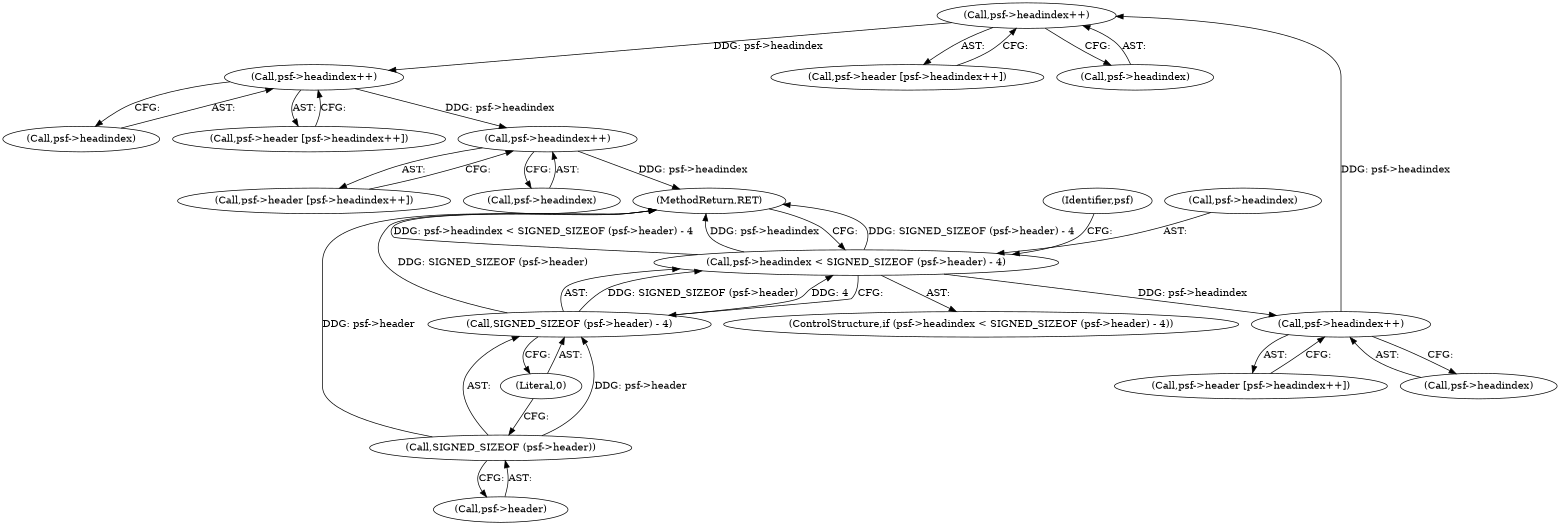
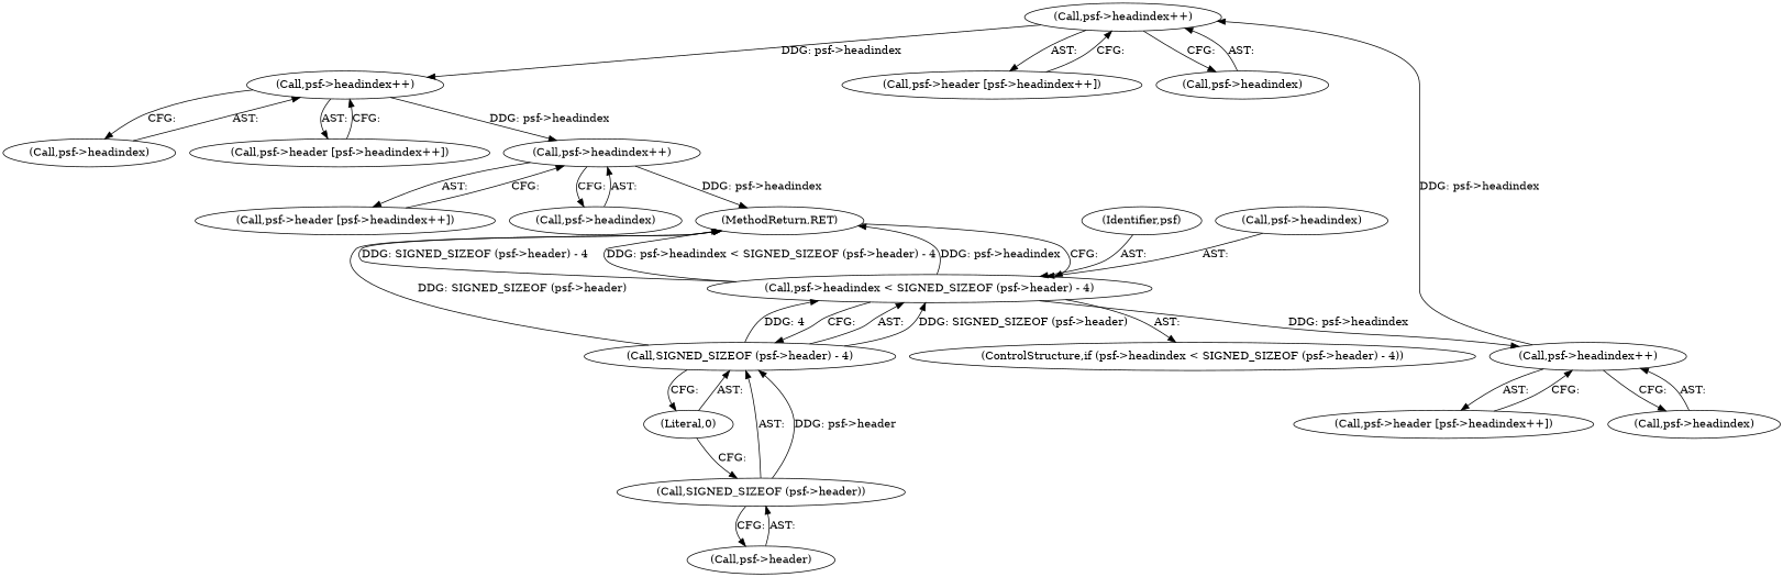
  digraph {
    n1 [label="(Call,psf->headindex++)"]
    n2 [label="(Call,psf->headindex++)"]
    n3 [label="(Call,psf->header [psf->headindex++])"]
    n4 [label="(Call,psf->headindex)"]
    n5 [label="(Call,psf->headindex++)"]
    n6 [label="(Call,psf->headindex)"]
    n7 [label="(Call,psf->header [psf->headindex++])"]
    n8 [label="(Call,psf->headindex++)"]
    n9 [label="(Call,psf->header [psf->headindex++])"]
    n10 [label="(Call,psf->headindex)"]
    n11 [label="(Call,psf->headindex < SIGNED_SIZEOF (psf->header) - 4)"]
    n12 [label="(Call,SIGNED_SIZEOF (psf->header) - 4)"]
    n13 [label="(ControlStructure,if (psf->headindex < SIGNED_SIZEOF (psf->header) - 4))"]
    n14 [label="(MethodReturn,RET)"]
    n15 [label="(Literal,0)"]
    n16 [label="(Call,SIGNED_SIZEOF (psf->header))"]
    n17 [label="(Call,psf->header)"]
    n18 [label="(Call,psf->header [psf->headindex++])"]
    n19 [label="(Call,psf->headindex)"]
    n20 [label="(Identifier,psf)"]
    n21 [label="(Call,psf->headindex)"]
    n1 -> n2 [label="DDG: psf->headindex"]
    n1 -> n3 [label="AST: "]
    n1 -> n4 [label="CFG: "]
    n2 -> n5 [label="DDG: psf->headindex"]
    n2 -> n6 [label="CFG: "]
    n2 -> n7 [label="AST: "]
    n3 -> n1 [label="CFG: "]
    n4 -> n1 [label="AST: "]
    n5 -> n14 [label="DDG: psf->headindex"]
    n5 -> n18 [label="AST: "]
    n5 -> n19 [label="CFG: "]
    n6 -> n2 [label="AST: "]
    n7 -> n2 [label="CFG: "]
    n8 -> n1 [label="DDG: psf->headindex"]
    n8 -> n9 [label="AST: "]
    n8 -> n10 [label="CFG: "]
    n9 -> n8 [label="CFG: "]
    n10 -> n8 [label="AST: "]
    n11 -> n8 [label="DDG: psf->headindex"]
    n11 -> n12 [label="CFG: "]
    n11 -> n13 [label="AST: "]
    n11 -> n14 [label="DDG: SIGNED_SIZEOF (psf->header) - 4"]
    n11 -> n14 [label="DDG: psf->headindex < SIGNED_SIZEOF (psf->header) - 4"]
    n11 -> n14 [label="DDG: psf->headindex"]
    n12 -> n11 [label="AST: "]
    n12 -> n11 [label="DDG: SIGNED_SIZEOF (psf->header)"]
    n12 -> n11 [label="DDG: 4"]
    n12 -> n14 [label="DDG: SIGNED_SIZEOF (psf->header)"]
    n12 -> n15 [label="CFG: "]
    n14 -> n11 [label="CFG: "]
    n15 -> n12 [label="AST: "]
    n15 -> n16 [label="CFG: "]
    n16 -> n12 [label="AST: "]
    n16 -> n12 [label="DDG: psf->header"]
-   n16 -> n14 [label="DDG: psf->header"]
    n16 -> n17 [label="CFG: "]
    n17 -> n16 [label="AST: "]
    n18 -> n5 [label="CFG: "]
    n19 -> n5 [label="AST: "]
-   n20 -> n11 [label="CFG: "]
+   n20 -> n11 [label="AST: "]
    n21 -> n11 [label="AST: "]
  }
